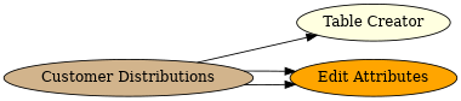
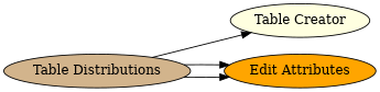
  digraph {
    rankdir=LR
    node [style=filled]
    n1 [fillcolor=lightyellow label="Table Creator"]
-   n2 [fillcolor=tan label="Customer Distributions"]
+   n2 [fillcolor=tan label="Table Distributions"]
    n3 [fillcolor=orange label="Edit Attributes"]
    n2 -> n1
    n2 -> n3
    n2 -> n3
  }
